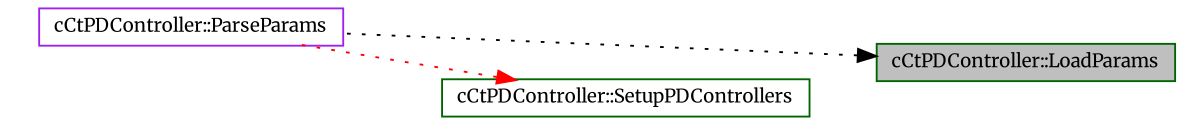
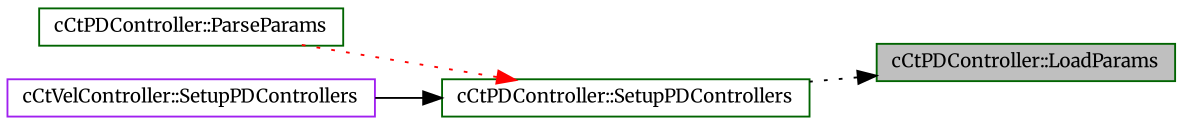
  digraph {
    fontname=Merriweather
    rankdir=RL
    node [color=darkgreen fillcolor=white fontname=Merriweather fontsize=10 shape=record style=filled]
    edge [color=black dir=back fontname=Merriweather fontsize=10 labelfontname=Helvetica labelfontsize=10 style=dotted]
    n1 [fillcolor=grey75 fontcolor=black height=0.2 label="cCtPDController::LoadParams" width=0.4]
    n2 [height=0.2 label="cCtPDController::SetupPDControllers" width=0.4]
-   n3 [color=purple height=0.2 label="cCtPDController::ParseParams" width=0.4]
-   n1 -> n3
+   n3 [height=0.2 label="cCtPDController::ParseParams" width=0.4]
+   n4 [color=purple height=0.2 label="cCtVelController::SetupPDControllers" width=0.4]
+   n1 -> n2
    n2 -> n3 [color=red]
+   n2 -> n4 [style=solid]
  }
